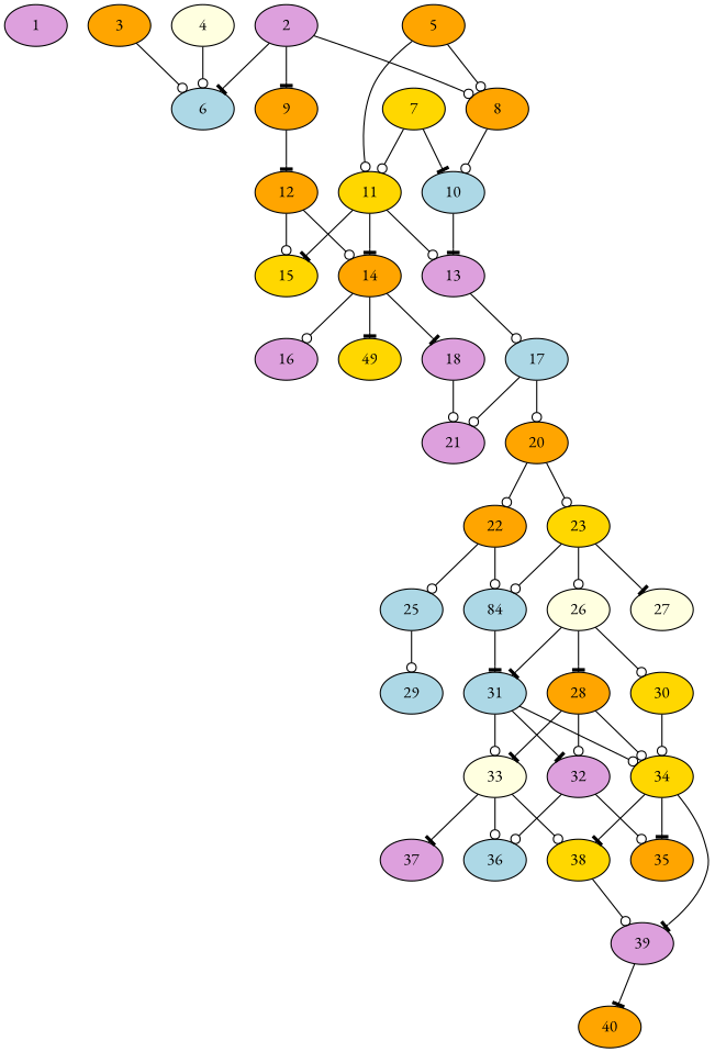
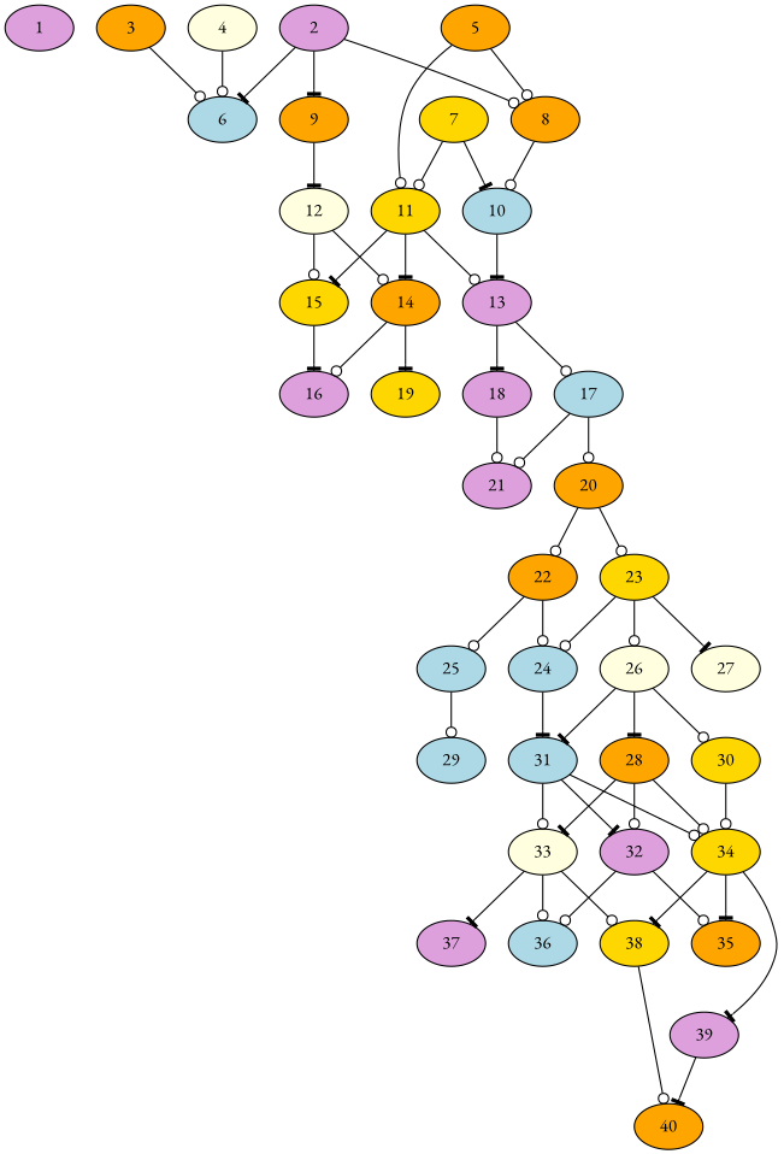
  digraph {
    fontname="EB Garamond"
    node [alpha=0.05 fillcolor=orange fontname="EB Garamond" style=filled]
    edge [arrowhead=odot fontname="EB Garamond"]
    1 [alpha=0.10 expect_size=20422656 fillcolor=plum]
    2 [alpha=0.07 expect_size=38736896 fillcolor=plum]
    6 [alpha=0.12 expect_size=22944768 fillcolor=lightblue]
    8 [alpha=0.20 expect_size=20840448]
    9 [alpha=0.13 expect_size=27713536]
    10 [alpha=0.11 expect_size=11447296 fillcolor=lightblue]
-   12 [alpha=0.10 expect_size=42398720]
+   12 [alpha=0.10 expect_size=42398720 fillcolor=lightyellow]
    13 [alpha=0.18 expect_size=11610112 fillcolor=plum]
    14 [alpha=0.20 expect_size=45406208]
    15 [alpha=0.17 expect_size=29675520 fillcolor=gold]
    3 [alpha=0.14 expect_size=44382208]
    4 [alpha=0.13 expect_size=10663936 fillcolor=lightyellow]
    5 [alpha=0.10 expect_size=32397312]
    11 [alpha=0.08 expect_size=18816000 fillcolor=gold]
    7 [expect_size=48993280 fillcolor=gold]
    17 [alpha=0.17 expect_size=35286016 fillcolor=lightblue]
    18 [expect_size=46905344 fillcolor=plum]
    16 [alpha=0.19 expect_size=7090176 fillcolor=plum]
-   19 [alpha=0.13 expect_size=46707712 fillcolor=gold label=49]
+   19 [alpha=0.13 expect_size=46707712 fillcolor=gold]
    20 [alpha=0.11 expect_size=30570496]
    21 [alpha=0.15 expect_size=9784320 fillcolor=plum]
    22 [alpha=0.14 expect_size=29572096]
    23 [alpha=0.09 expect_size=52153344 fillcolor=gold]
-   24 [alpha=0.06 expect_size=47207424 fillcolor=lightblue label=84]
+   24 [alpha=0.06 expect_size=47207424 fillcolor=lightblue]
    25 [alpha=0.15 expect_size=46877696 fillcolor=lightblue]
    26 [alpha=0.11 expect_size=40602624 fillcolor=lightyellow]
    27 [alpha=0.06 expect_size=38366208 fillcolor=lightyellow]
    31 [alpha=0.12 expect_size=7477248 fillcolor=lightblue]
    29 [alpha=0.19 expect_size=43590656 fillcolor=lightblue]
    28 [alpha=0.08 expect_size=31600640]
    30 [alpha=0.12 expect_size=28131328 fillcolor=gold]
    32 [alpha=0.07 expect_size=43994112 fillcolor=plum]
    33 [expect_size=29618176 fillcolor=lightyellow]
    34 [alpha=0.20 expect_size=50676736 fillcolor=gold]
    35 [expect_size=18219008]
    36 [alpha=0.11 expect_size=6586368 fillcolor=lightblue]
    37 [alpha=0.10 expect_size=33480704 fillcolor=plum]
    38 [alpha=0.06 expect_size=48281600 fillcolor=gold]
    39 [alpha=0.20 expect_size=19399680 fillcolor=plum]
    40 [expect_size=16492544]
    2 -> 6 [arrowhead=tee]
    2 -> 8
    2 -> 9 [arrowhead=tee]
    8 -> 10
    9 -> 12 [arrowhead=tee]
    10 -> 13 [arrowhead=tee]
    12 -> 14
    12 -> 15
    13 -> 17
-   14 -> 18 [arrowhead=tee]
+   13 -> 18 [arrowhead=tee]
    14 -> 16
    14 -> 19 [arrowhead=tee]
+   15 -> 16 [arrowhead=tee]
    3 -> 6
    4 -> 6
    5 -> 8
    5 -> 11
    11 -> 13
    11 -> 14 [arrowhead=tee]
    11 -> 15 [arrowhead=tee]
    7 -> 10 [arrowhead=tee]
    7 -> 11
    17 -> 20
    17 -> 21
    18 -> 21
    20 -> 22
    20 -> 23
    22 -> 24
    22 -> 25
    23 -> 24
    23 -> 26
    23 -> 27 [arrowhead=tee]
    24 -> 31 [arrowhead=tee]
    25 -> 29
    26 -> 31 [arrowhead=tee]
    26 -> 28 [arrowhead=tee]
    26 -> 30
    31 -> 32 [arrowhead=tee]
    31 -> 33
    31 -> 34
    28 -> 32
    28 -> 33 [arrowhead=tee]
    28 -> 34
    30 -> 34
    32 -> 35
    32 -> 36
    33 -> 36
    33 -> 37 [arrowhead=tee]
    33 -> 38
    34 -> 35 [arrowhead=tee]
    34 -> 38 [arrowhead=tee]
    34 -> 39 [arrowhead=tee]
-   38 -> 39
+   38 -> 40
    39 -> 40 [arrowhead=tee]
  }
